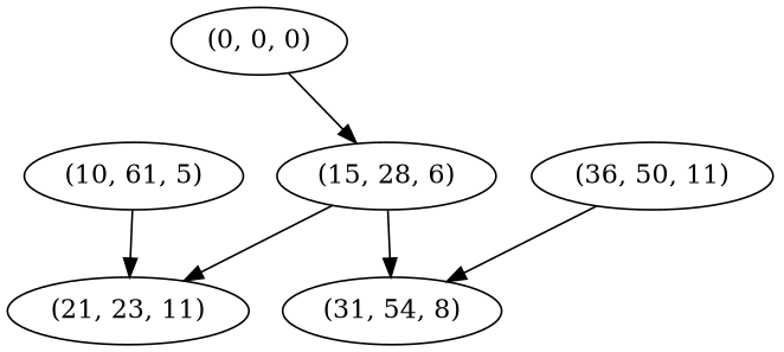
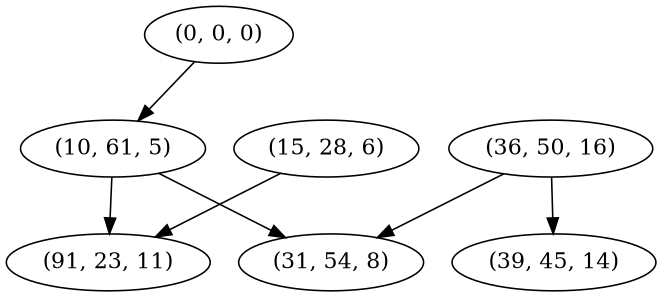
  digraph {
    "(0, 0, 0)"
    "(10, 61, 5)"
    "(31, 54, 8)"
-   "(21, 23, 11)"
+   "(21, 23, 11)" [label="(91, 23, 11)"]
    "(15, 28, 6)"
-   "(36, 50, 11)"
-   "(0, 0, 0)" -> "(15, 28, 6)"
-   "(15, 28, 6)" -> "(31, 54, 8)"
+   "(36, 50, 11)" [label="(36, 50, 16)"]
+   "(39, 45, 14)"
+   "(0, 0, 0)" -> "(10, 61, 5)"
+   "(10, 61, 5)" -> "(31, 54, 8)"
    "(10, 61, 5)" -> "(21, 23, 11)"
    "(15, 28, 6)" -> "(21, 23, 11)"
    "(36, 50, 11)" -> "(31, 54, 8)"
+   "(36, 50, 11)" -> "(39, 45, 14)"
  }
